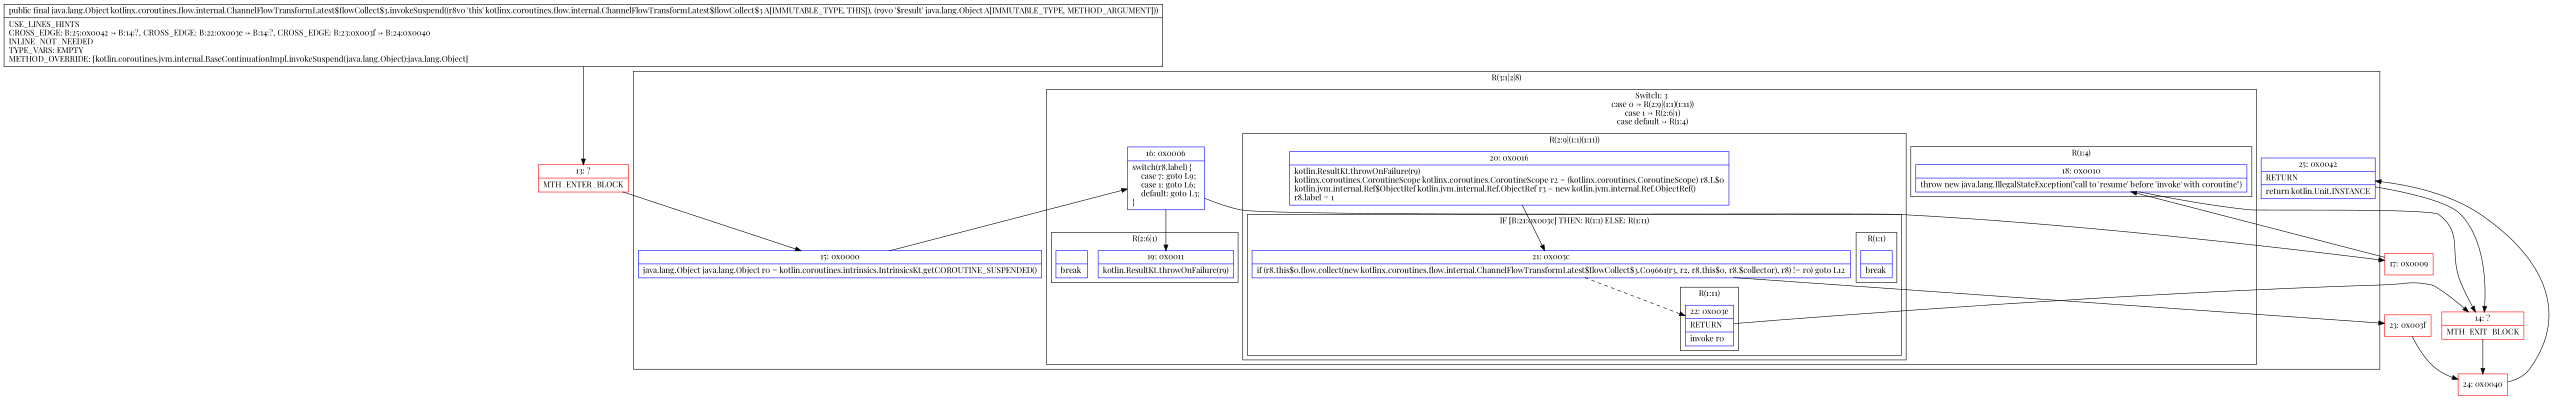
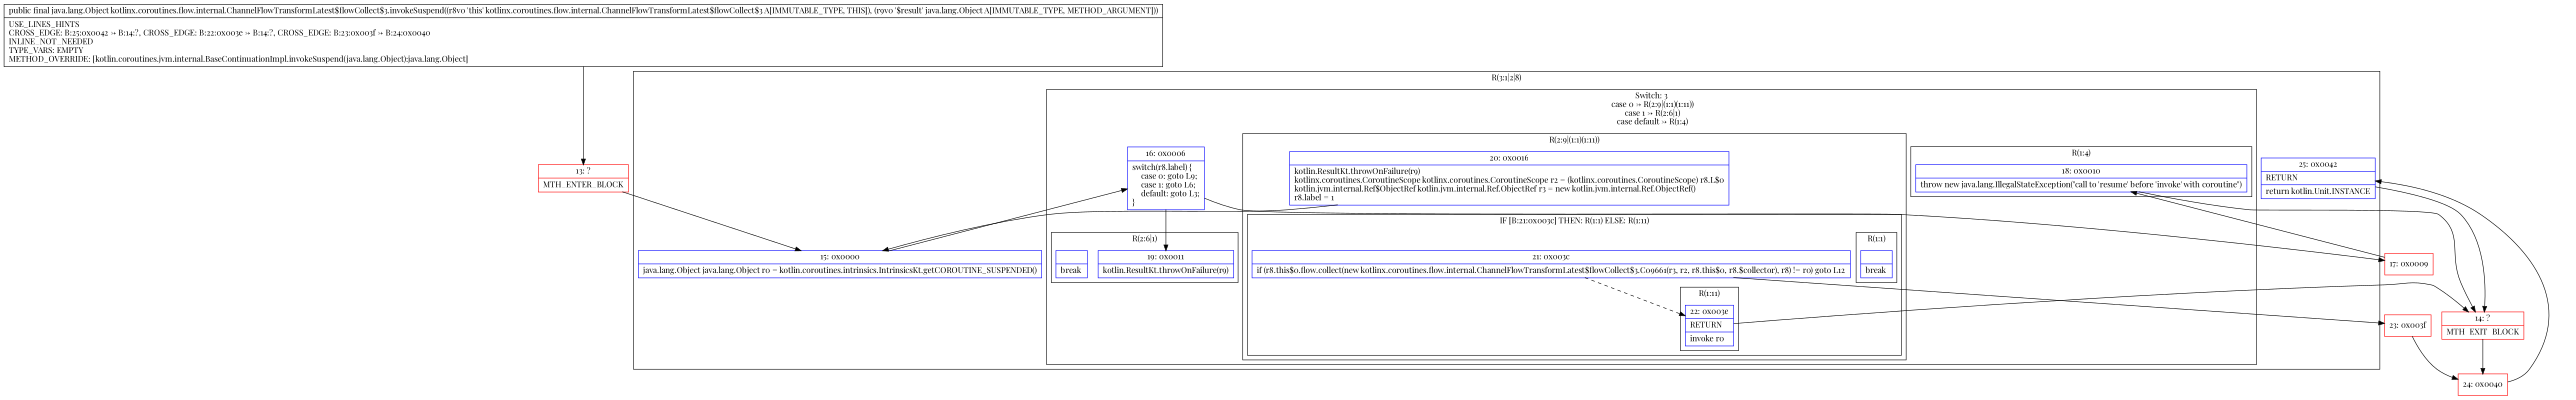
  digraph {
    fontname="Playfair Display"
    node [color=blue fontname="Playfair Display" shape=record]
    edge [fontname="Playfair Display"]
    n1 [label="{|break\l}"]
    n2 [label="{22\:\ 0x003e|RETURN\l|invoke r0\l}"]
    n3 [label="{21\:\ 0x003c|if (r8.this$0.flow.collect(new kotlinx.coroutines.flow.internal.ChannelFlowTransformLatest$flowCollect$3.C09661(r3, r2, r8.this$0, r8.$collector), r8) != r0) goto L12\l}"]
    n4 [label="{20\:\ 0x0016|kotlin.ResultKt.throwOnFailure(r9)\lkotlinx.coroutines.CoroutineScope kotlinx.coroutines.CoroutineScope r2 = (kotlinx.coroutines.CoroutineScope) r8.L$0\lkotlin.jvm.internal.Ref$ObjectRef kotlin.jvm.internal.Ref.ObjectRef r3 = new kotlin.jvm.internal.Ref.ObjectRef()\lr8.label = 1\l}"]
    n5 [label="{19\:\ 0x0011|kotlin.ResultKt.throwOnFailure(r9)\l}"]
    n6 [label="{|break\l}"]
    n7 [label="{18\:\ 0x0010|throw new java.lang.IllegalStateException(\"call to 'resume' before 'invoke' with coroutine\")\l}"]
-   n8 [label="{16\:\ 0x0006|switch(r8.label) \{\l    case 7: goto L9;\l    case 1: goto L6;\l    default: goto L3;\l\}\l}"]
+   n8 [label="{16\:\ 0x0006|switch(r8.label) \{\l    case 0: goto L9;\l    case 1: goto L6;\l    default: goto L3;\l\}\l}"]
    n9 [label="{15\:\ 0x0000|java.lang.Object java.lang.Object r0 = kotlin.coroutines.intrinsics.IntrinsicsKt.getCOROUTINE_SUSPENDED()\l}"]
    n10 [label="{25\:\ 0x0042|RETURN\l|return kotlin.Unit.INSTANCE\l}"]
    n11 [color=red label="{14\:\ ?|MTH_EXIT_BLOCK\l}"]
    n12 [color=red label="{23\:\ 0x003f}"]
    n13 [color=red label="{17\:\ 0x0009}"]
    n14 [color=red label="{24\:\ 0x0040}"]
    n15 [color=red label="{13\:\ ?|MTH_ENTER_BLOCK\l}"]
    n16 [label="{public final java.lang.Object kotlinx.coroutines.flow.internal.ChannelFlowTransformLatest$flowCollect$3.invokeSuspend((r8v0 'this' kotlinx.coroutines.flow.internal.ChannelFlowTransformLatest$flowCollect$3 A[IMMUTABLE_TYPE, THIS]), (r9v0 '$result' java.lang.Object A[IMMUTABLE_TYPE, METHOD_ARGUMENT]))  | USE_LINES_HINTS\lCROSS_EDGE: B:25:0x0042 \-\> B:14:?, CROSS_EDGE: B:22:0x003e \-\> B:14:?, CROSS_EDGE: B:23:0x003f \-\> B:24:0x0040\lINLINE_NOT_NEEDED\lTYPE_VARS: EMPTY\lMETHOD_OVERRIDE: [kotlin.coroutines.jvm.internal.BaseContinuationImpl.invokeSuspend(java.lang.Object):java.lang.Object]\l}" color=""]
    subgraph cluster_1 {
      label="R(3:1|2|8)"
      n9
      n10
      subgraph cluster_2 {
        label="Switch: 3\n case 0 -> R(2:9|(1:1)(1:11))\n case 1 -> R(2:6|1)\n case default -> R(1:4)"
        n8
        subgraph cluster_3 {
          label="R(2:9|(1:1)(1:11))"
          n4
          subgraph cluster_4 {
            label="IF [B:21:0x003c] THEN: R(1:1) ELSE: R(1:11)"
            n3
            subgraph cluster_5 {
              label="R(1:1)"
              n1
            }
            subgraph cluster_6 {
              label="R(1:11)"
              n2
            }
          }
        }
        subgraph cluster_7 {
          label="R(2:6|1)"
          n5
          n6
        }
        subgraph cluster_8 {
          label="R(1:4)"
          n7
        }
      }
    }
    n2 -> n11
    n3 -> n2 [style=dashed]
    n3 -> n12
-   n4 -> n3
+   n4 -> n9
    n7 -> n11
    n8 -> n5
    n8 -> n13
    n9 -> n8
    n10 -> n11
    n11 -> n14
    n12 -> n14
    n13 -> n7
    n14 -> n10
    n15 -> n9
    n16 -> n15
  }
